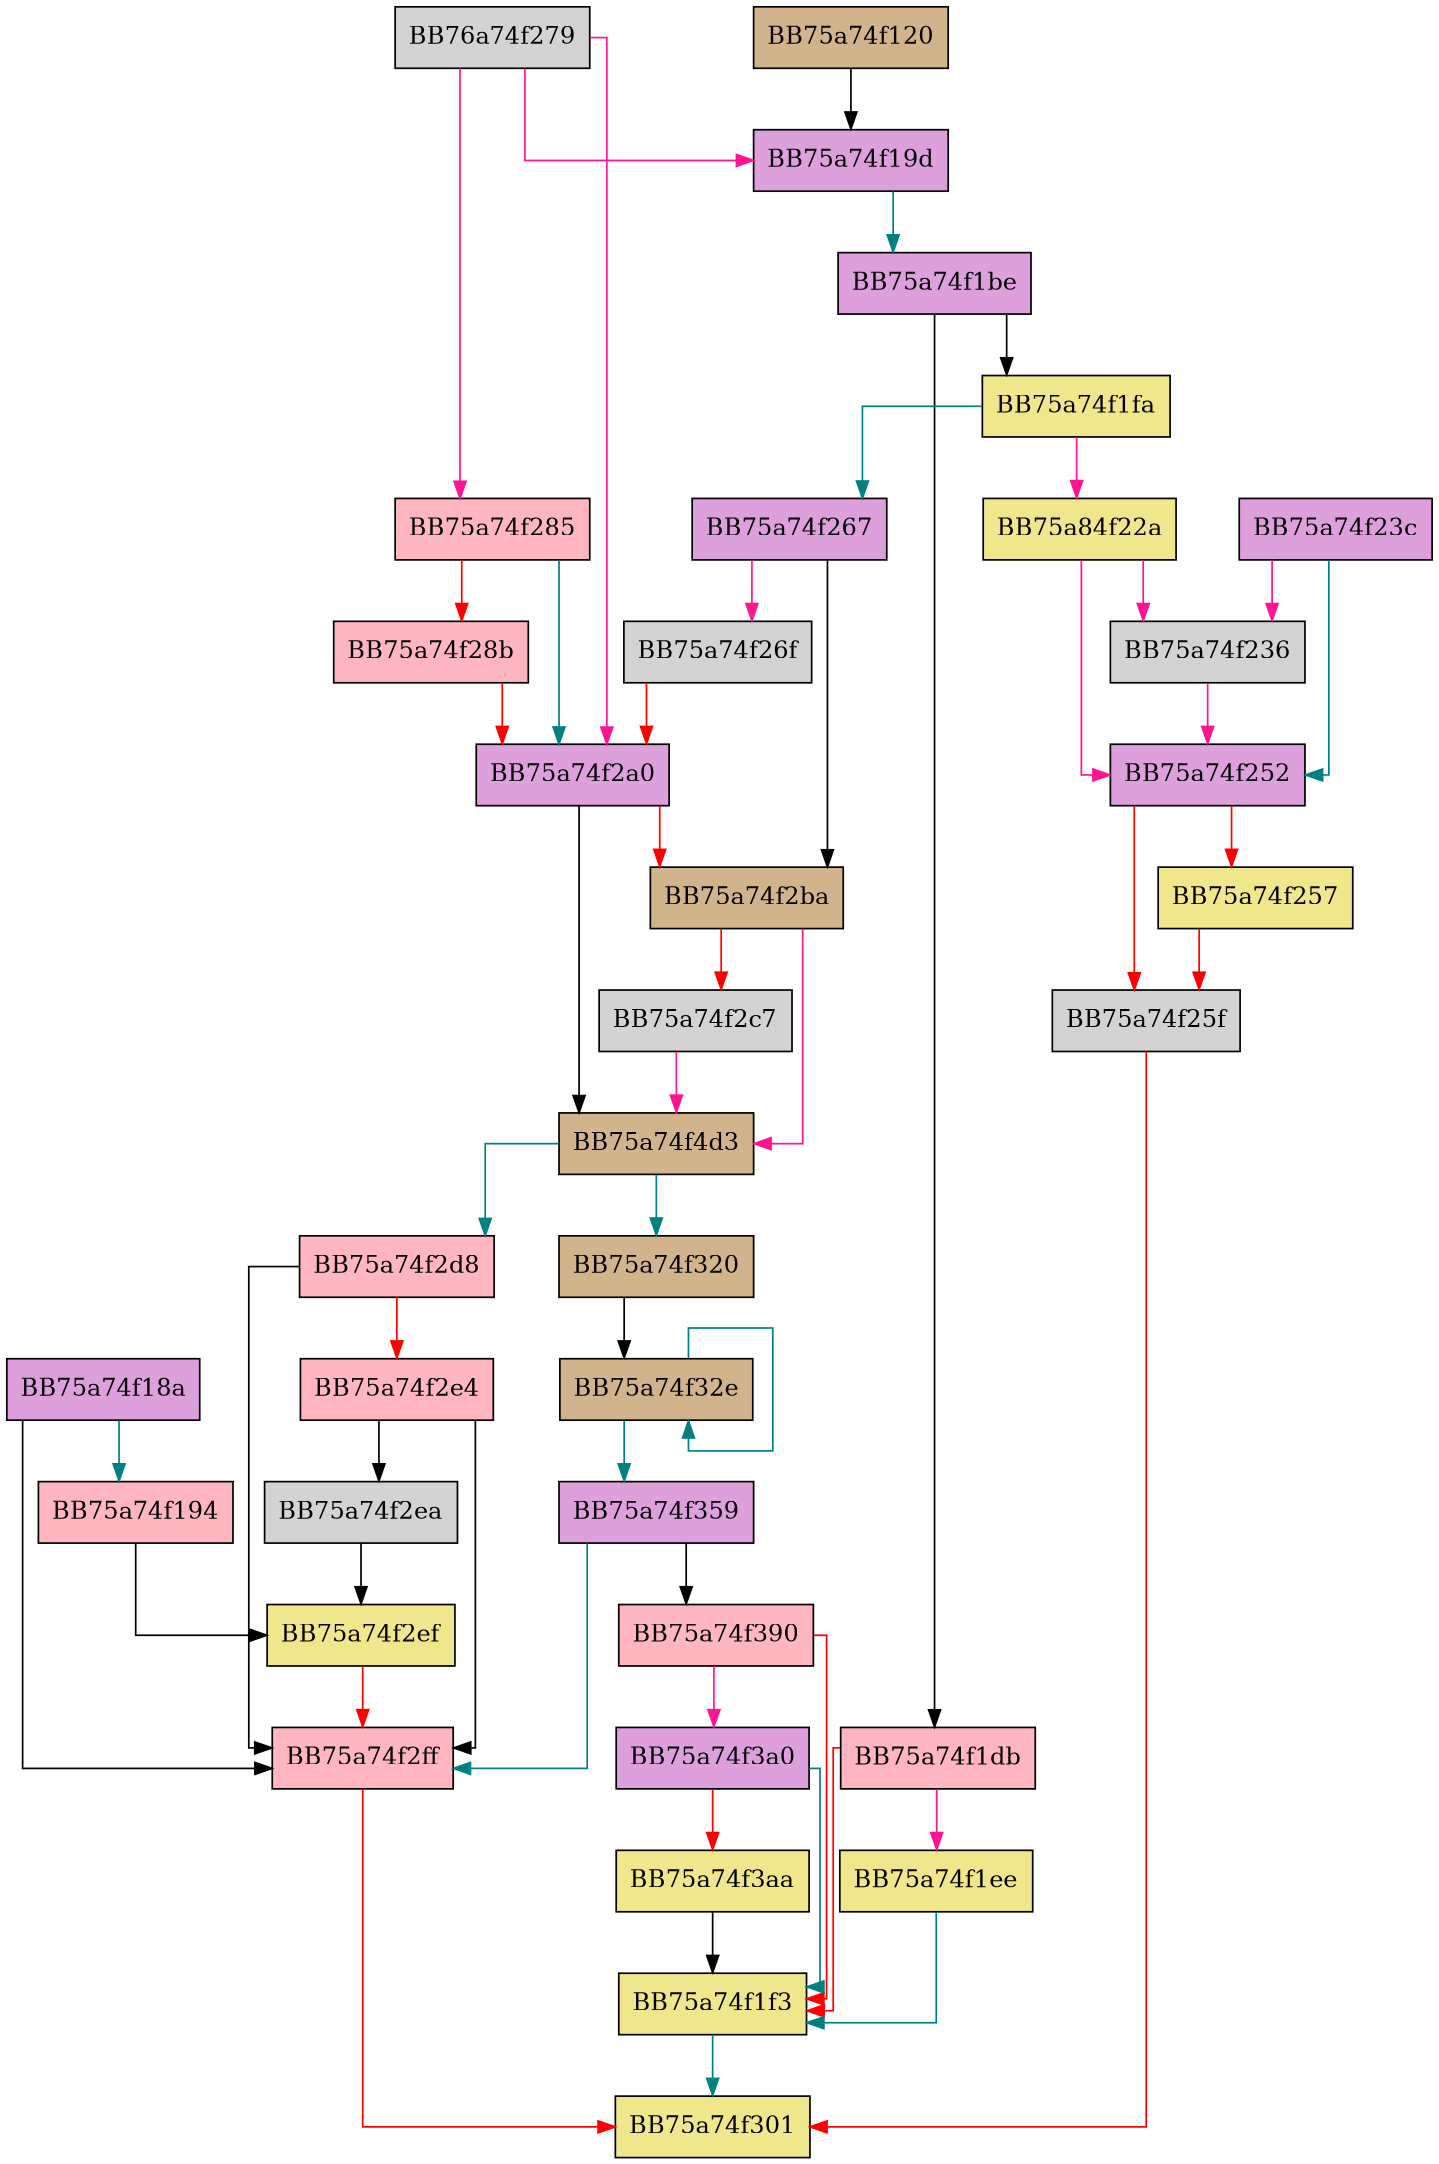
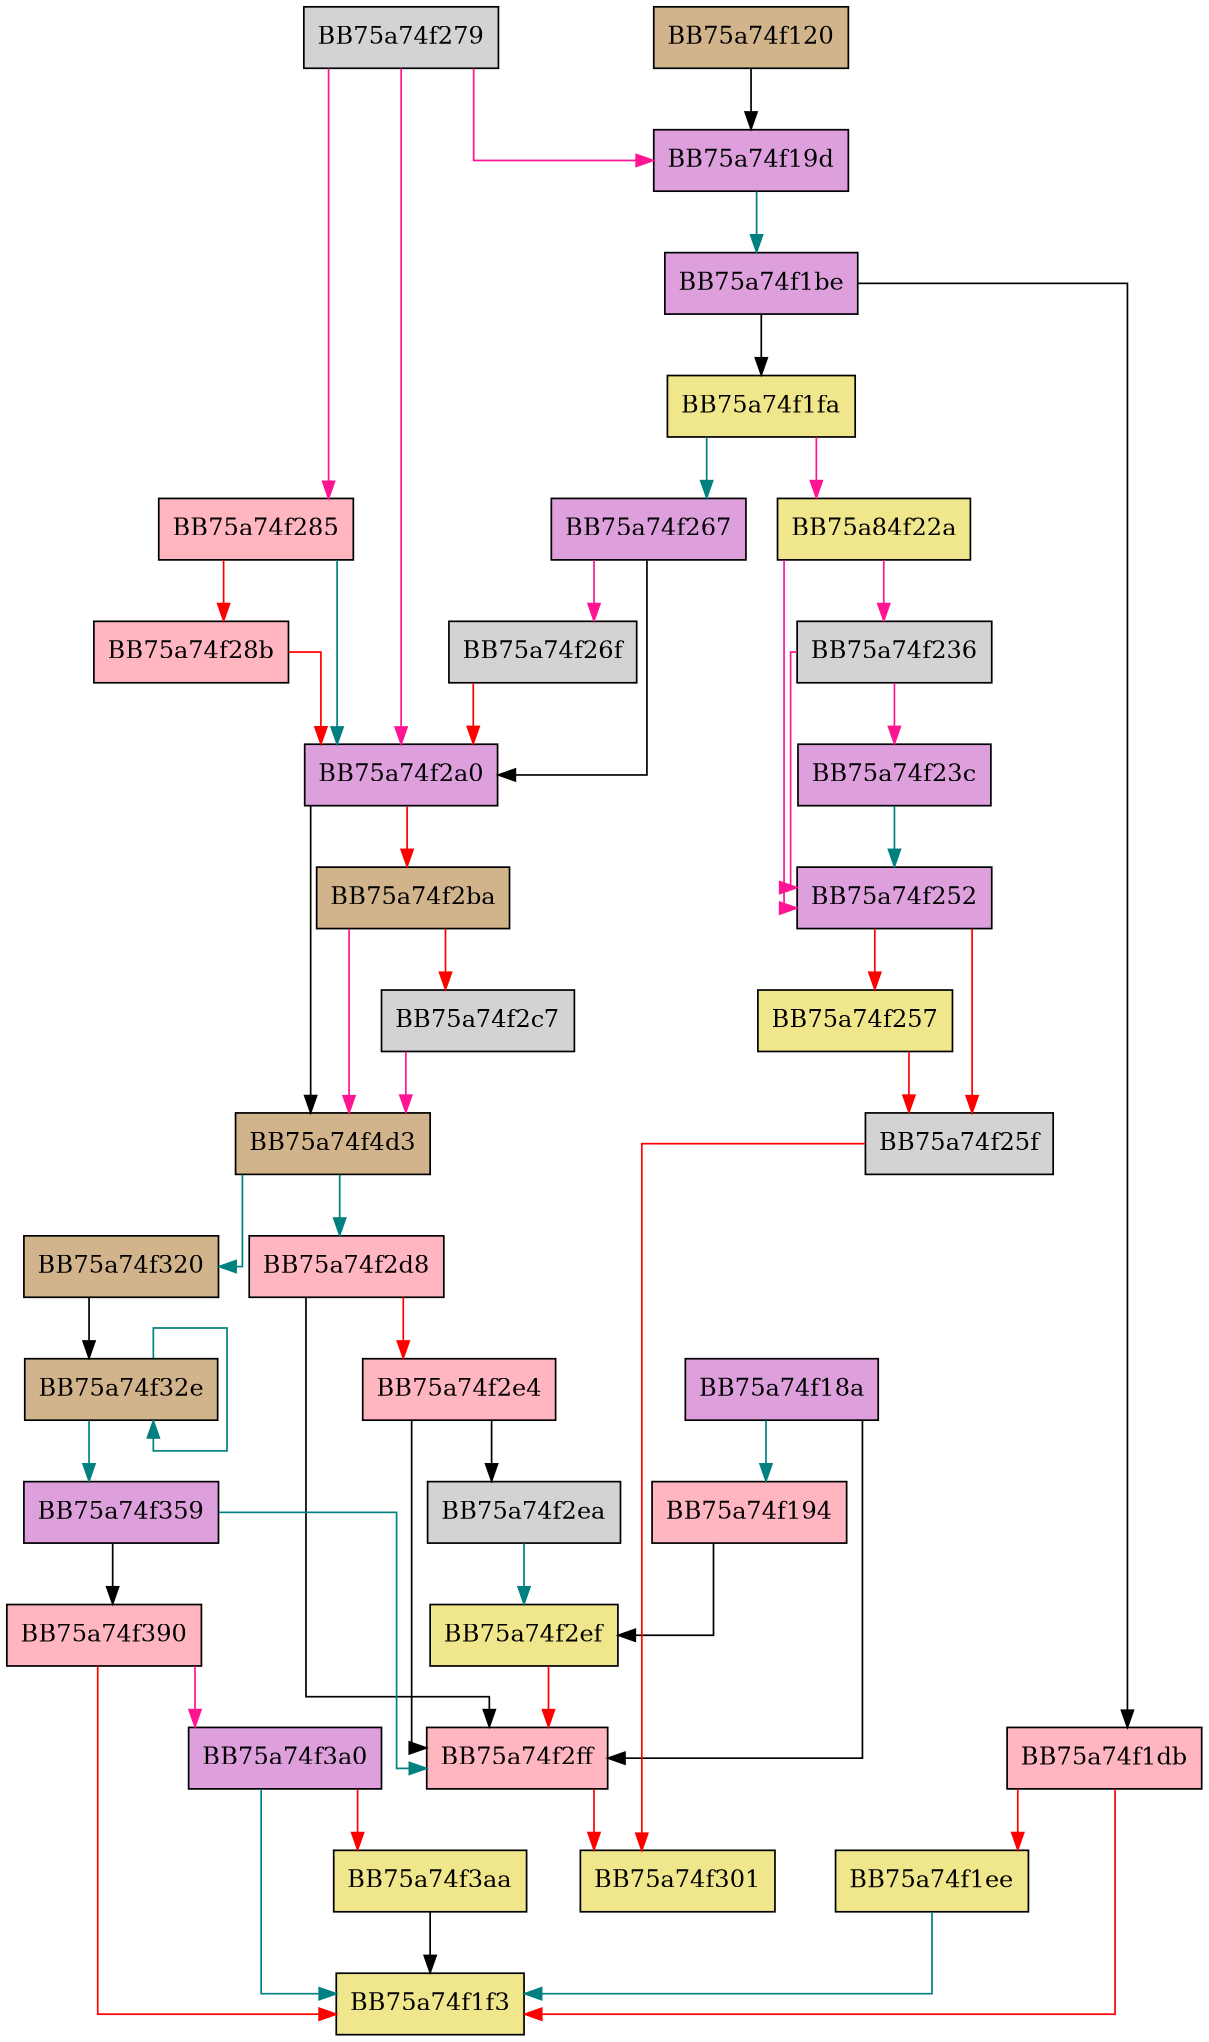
  digraph {
    splines=ortho
    node [fillcolor=plum shape=box style=filled]
    edge [color=red]
    BB75a74f120 [fillcolor=tan]
    BB75a74f19d
    BB75a74f1be
-   BB75a74f279 [fillcolor=lightgrey label=BB76a74f279]
+   BB75a74f279 [fillcolor=lightgrey]
    BB75a74f2a0
    BB75a74f285 [fillcolor=lightpink]
    BB75a74f1fa [fillcolor=khaki]
    BB75a74f1db [fillcolor=lightpink]
    BB75a74f2ff [fillcolor=lightpink]
    BB75a74f301 [fillcolor=khaki]
    BB75a74f18a
    BB75a74f194 [fillcolor=lightpink]
    BB75a74f2ef [fillcolor=khaki]
    n14 [fillcolor=tan label=BB75a74f4d3]
    BB75a74f2ba [fillcolor=tan]
    BB75a74f28b [fillcolor=lightpink]
    BB75a74f267
    n18 [fillcolor=khaki label=BB75a84f22a]
    BB75a74f1f3 [fillcolor=khaki]
    BB75a74f1ee [fillcolor=khaki]
    BB75a74f26f [fillcolor=lightgrey]
    BB75a74f252
    BB75a74f236 [fillcolor=lightgrey]
    BB75a74f25f [fillcolor=lightgrey]
    BB75a74f257 [fillcolor=khaki]
    BB75a74f23c
    BB75a74f320 [fillcolor=tan]
    BB75a74f2d8 [fillcolor=lightpink]
    BB75a74f2c7 [fillcolor=lightgrey]
    BB75a74f32e [fillcolor=tan]
    BB75a74f2e4 [fillcolor=lightpink]
    BB75a74f359
    BB75a74f2ea [fillcolor=lightgrey]
    BB75a74f390 [fillcolor=lightpink]
    BB75a74f3a0
    BB75a74f3aa [fillcolor=khaki]
    BB75a74f120 -> BB75a74f19d [color=black]
    BB75a74f19d -> BB75a74f1be [color=teal]
    BB75a74f1be -> BB75a74f1fa [color=black]
    BB75a74f1be -> BB75a74f1db [color=black]
    BB75a74f279 -> BB75a74f19d [color=deeppink]
    BB75a74f279 -> BB75a74f2a0 [color=deeppink]
    BB75a74f279 -> BB75a74f285 [color=deeppink]
    BB75a74f2a0 -> n14 [color=black]
    BB75a74f2a0 -> BB75a74f2ba
    BB75a74f285 -> BB75a74f2a0 [color=teal]
    BB75a74f285 -> BB75a74f28b
    BB75a74f1fa -> BB75a74f267 [color=teal]
    BB75a74f1fa -> n18 [color=deeppink]
    BB75a74f1db -> BB75a74f1f3
-   BB75a74f1db -> BB75a74f1ee [color=deeppink]
+   BB75a74f1db -> BB75a74f1ee
    BB75a74f2ff -> BB75a74f301
    BB75a74f18a -> BB75a74f2ff [color=black]
    BB75a74f18a -> BB75a74f194 [color=teal]
    BB75a74f194 -> BB75a74f2ef [color=black]
    BB75a74f2ef -> BB75a74f2ff
    n14 -> BB75a74f320 [color=teal]
    n14 -> BB75a74f2d8 [color=teal]
    BB75a74f2ba -> n14 [color=deeppink]
    BB75a74f2ba -> BB75a74f2c7
    BB75a74f28b -> BB75a74f2a0
-   BB75a74f267 -> BB75a74f2ba [color=black]
+   BB75a74f267 -> BB75a74f2a0 [color=black]
    BB75a74f267 -> BB75a74f26f [color=deeppink]
    n18 -> BB75a74f252 [color=deeppink]
    n18 -> BB75a74f236 [color=deeppink]
-   BB75a74f1f3 -> BB75a74f301 [color=teal]
    BB75a74f1ee -> BB75a74f1f3 [color=teal]
    BB75a74f26f -> BB75a74f2a0
    BB75a74f252 -> BB75a74f25f
    BB75a74f252 -> BB75a74f257
    BB75a74f236 -> BB75a74f252 [color=deeppink]
-   BB75a74f23c -> BB75a74f236 [color=deeppink]
+   BB75a74f236 -> BB75a74f23c [color=deeppink]
    BB75a74f25f -> BB75a74f301
    BB75a74f257 -> BB75a74f25f
    BB75a74f23c -> BB75a74f252 [color=teal]
    BB75a74f320 -> BB75a74f32e [color=black]
    BB75a74f2d8 -> BB75a74f2ff [color=black]
    BB75a74f2d8 -> BB75a74f2e4
    BB75a74f2c7 -> n14 [color=deeppink]
    BB75a74f32e -> BB75a74f32e [color=teal]
    BB75a74f32e -> BB75a74f359 [color=teal]
    BB75a74f2e4 -> BB75a74f2ff [color=black]
    BB75a74f2e4 -> BB75a74f2ea [color=black]
    BB75a74f359 -> BB75a74f2ff [color=teal]
    BB75a74f359 -> BB75a74f390 [color=black]
-   BB75a74f2ea -> BB75a74f2ef [color=black]
+   BB75a74f2ea -> BB75a74f2ef [color=teal]
    BB75a74f390 -> BB75a74f1f3
    BB75a74f390 -> BB75a74f3a0 [color=deeppink]
    BB75a74f3a0 -> BB75a74f1f3 [color=teal]
    BB75a74f3a0 -> BB75a74f3aa
    BB75a74f3aa -> BB75a74f1f3 [color=black]
  }
